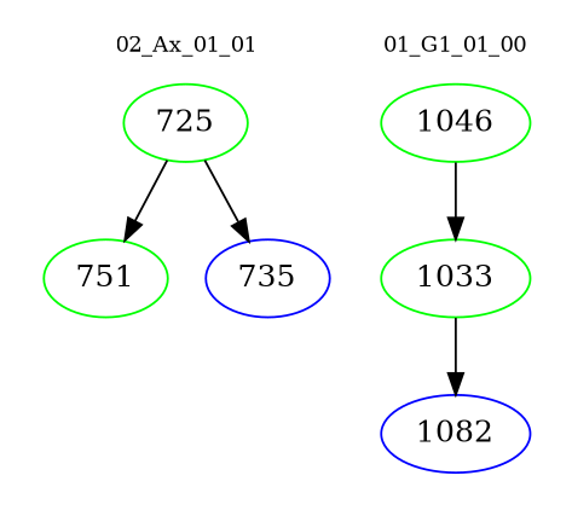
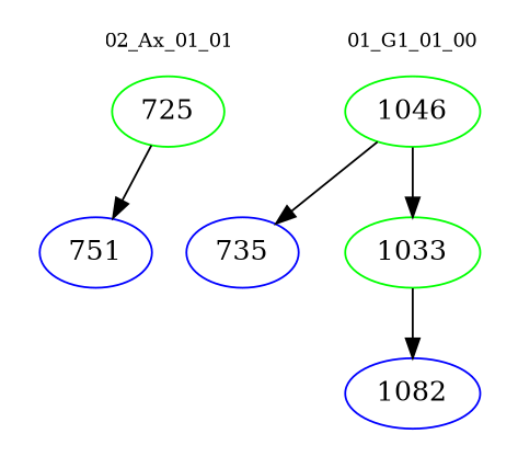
  digraph {
    node [color=green]
    edge [color=black]
-   n1 [label=751]
+   n1 [color=blue label=751]
    n2 [label=725]
    n3 [color=blue label=735]
    n4 [label=1046]
    n5 [label=1033]
    n6 [color=blue label=1082]
    subgraph cluster_1 {
      color=white
      fontsize=10
      label="02_Ax_01_01"
      n1
      n2
      n3
    }
    subgraph cluster_2 {
      color=white
      fontsize=10
      label="01_G1_01_00"
      n4
      n5
      n6
    }
    n2 -> n1
-   n2 -> n3
+   n4 -> n3
    n4 -> n5
    n5 -> n6
  }
